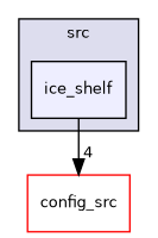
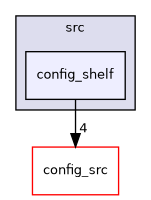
  digraph {
    compound=true
    node [fontname=Helvetica fontsize=10 shape=box style=filled]
-   n1 [fillcolor="#eeeeff" label=ice_shelf pencolor=black]
+   n1 [fillcolor="#eeeeff" label=config_shelf pencolor=black]
    n2 [color=red fillcolor=white label=config_src]
    subgraph cluster_1 {
      bgcolor="#ddddee"
      fontname=Helvetica
      fontsize=10
      label=src
      pencolor=black
      n1
    }
    n1 -> n2 [headlabel=4 labeldistance=1.5 labelfontname=Helvetica labelfontsize=10]
  }
